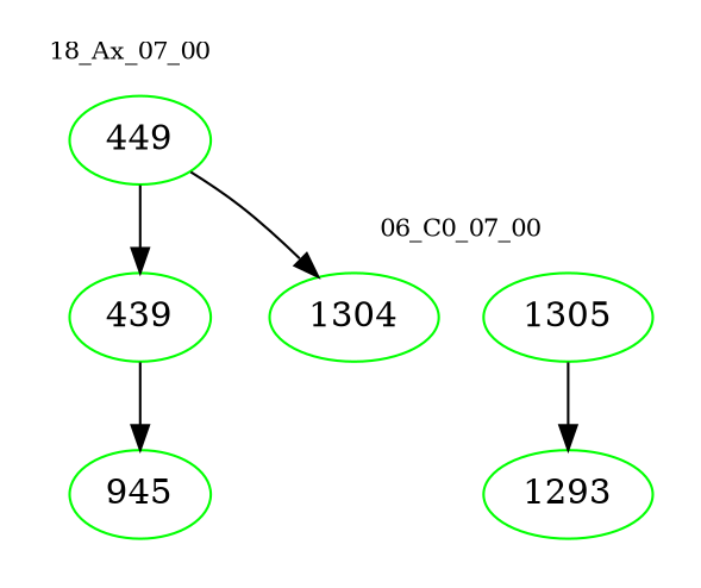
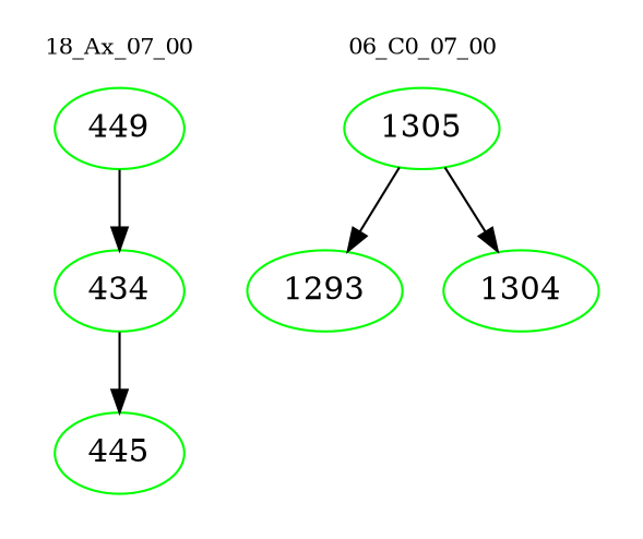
  digraph {
    node [color=green]
    edge [color=black]
-   n1 [label=439]
+   n1 [label=434]
    n2 [label=449]
-   n3 [label=945]
+   n3 [label=445]
    n4 [label=1305]
    n5 [label=1293]
    n6 [label=1304]
    subgraph cluster_1 {
      color=white
      fontsize=10
      label="18_Ax_07_00"
      n1
      n2
      n3
    }
    subgraph cluster_2 {
      color=white
      fontsize=10
      label="06_C0_07_00"
      n4
      n5
      n6
    }
    n1 -> n3
    n2 -> n1
    n4 -> n5
-   n2 -> n6
+   n4 -> n6
  }
